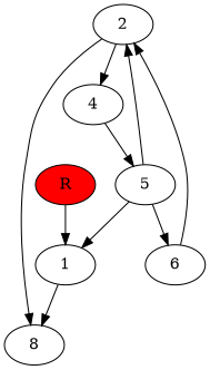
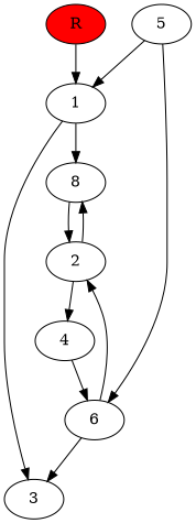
  digraph {
    1
+   3
    8
    2
    4
    5
    6
    R [fillcolor="#ff0000" style=filled]
+   1 -> 3
    1 -> 8
-   5 -> 2
+   8 -> 2
    2 -> 8
    2 -> 4
-   4 -> 5
+   4 -> 6
    5 -> 1
    5 -> 6
+   6 -> 3
    6 -> 2
    R -> 1
  }
